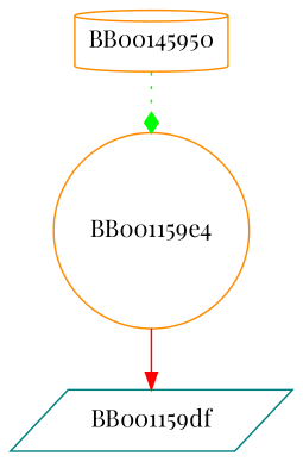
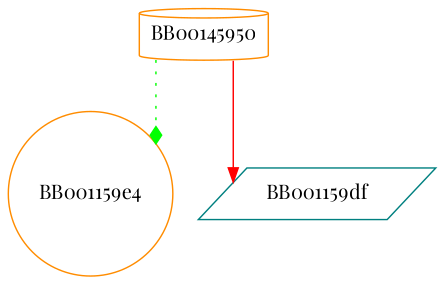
  digraph {
    fontname="Playfair Display"
    splines=ortho
    node [color=darkorange fontname="Playfair Display"]
    edge [fontname="Playfair Display"]
    n1 [label=BB00145950 shape=cylinder]
    BB001159e4 [shape=circle]
    BB001159df [color=teal shape=parallelogram]
    n1 -> BB001159e4 [arrowhead=diamond color=green style=dotted]
-   BB001159e4 -> BB001159df [arrowhead=normal color=red style=solid]
+   n1 -> BB001159df [arrowhead=normal color=red style=solid]
  }
